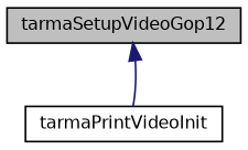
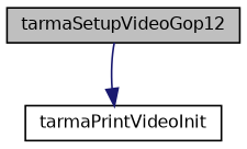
  digraph {
    rankdir=TB
    node [color=black fontname=Helvetica fontsize=10 shape=record style=filled]
    n1 [fillcolor=grey75 fontcolor=black height=0.2 label=tarmaSetupVideoGop12 width=0.4]
    n2 [fillcolor=white height=0.2 label=tarmaPrintVideoInit width=0.4]
-   n2 -> n1 [color=midnightblue fontname=Helvetica fontsize=10 labelfontname=Helvetica labelfontsize=10 style=solid]
+   n1 -> n2 [color=midnightblue fontname=Helvetica fontsize=10 labelfontname=Helvetica labelfontsize=10 style=solid]
  }
